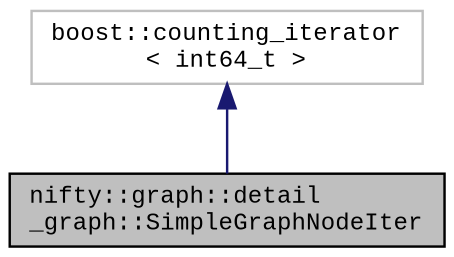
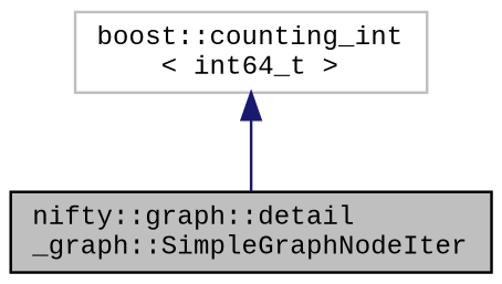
  digraph {
    fontname="Liberation Mono"
    node [fontname="Liberation Mono" fontsize=10 shape=record style=filled]
    n1 [color=black fillcolor=grey75 fontcolor=black height=0.2 label="nifty::graph::detail\l_graph::SimpleGraphNodeIter" width=0.4]
-   n2 [color=grey75 fillcolor=white height=0.2 label="boost::counting_iterator\l\< int64_t \>" width=0.4]
+   n2 [color=grey75 fillcolor=white height=0.2 label="boost::counting_int\l\< int64_t \>" width=0.4]
    n2 -> n1 [color=midnightblue dir=back fontname="Liberation Mono" fontsize=10 labelfontname=Helvetica labelfontsize=10 style=solid]
  }
